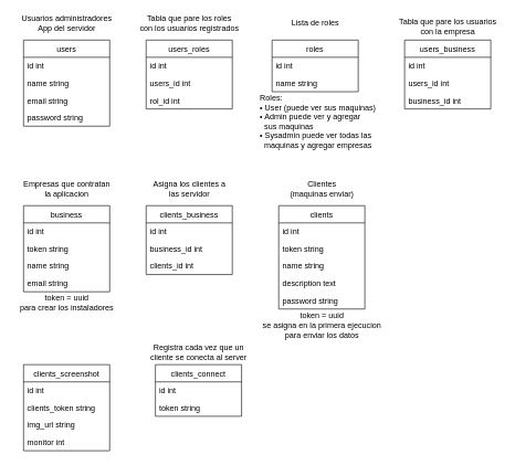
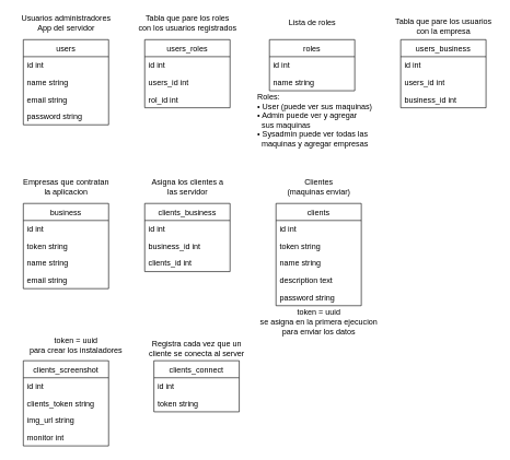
  <mxCell id="0" />
  <mxCell id="1" parent="0" />
  <mxCell id="2" value="Usuarios administradores&lt;br&gt;App del servidor" style="text;html=1;align=center;verticalAlign=middle;resizable=0;points=[];autosize=1;" vertex="1" parent="1"><mxGeometry x="25" y="20" width="150" height="30" as="geometry" /></mxCell>
  <mxCell id="3" value="users" style="swimlane;fontStyle=0;childLayout=stackLayout;horizontal=1;startSize=26;fillColor=none;horizontalStack=0;resizeParent=1;resizeParentMax=0;resizeLast=0;collapsible=1;marginBottom=0;" vertex="1" parent="1"><mxGeometry x="35" y="60" width="130" height="130" as="geometry" /></mxCell>
  <mxCell id="4" value="id int" style="text;strokeColor=none;fillColor=none;align=left;verticalAlign=top;spacingLeft=4;spacingRight=4;overflow=hidden;rotatable=0;points=[[0,0.5],[1,0.5]];portConstraint=eastwest;" vertex="1" parent="3"><mxGeometry y="26" width="130" height="26" as="geometry" /></mxCell>
  <mxCell id="5" value="name string" style="text;strokeColor=none;fillColor=none;align=left;verticalAlign=top;spacingLeft=4;spacingRight=4;overflow=hidden;rotatable=0;points=[[0,0.5],[1,0.5]];portConstraint=eastwest;" vertex="1" parent="3"><mxGeometry y="52" width="130" height="26" as="geometry" /></mxCell>
  <mxCell id="6" value="email string" style="text;strokeColor=none;fillColor=none;align=left;verticalAlign=top;spacingLeft=4;spacingRight=4;overflow=hidden;rotatable=0;points=[[0,0.5],[1,0.5]];portConstraint=eastwest;" vertex="1" parent="3"><mxGeometry y="78" width="130" height="26" as="geometry" /></mxCell>
  <mxCell id="7" value="password string" style="text;strokeColor=none;fillColor=none;align=left;verticalAlign=top;spacingLeft=4;spacingRight=4;overflow=hidden;rotatable=0;points=[[0,0.5],[1,0.5]];portConstraint=eastwest;" vertex="1" parent="3"><mxGeometry y="104" width="130" height="26" as="geometry" /></mxCell>
  <mxCell id="8" value="users_roles" style="swimlane;fontStyle=0;childLayout=stackLayout;horizontal=1;startSize=26;fillColor=none;horizontalStack=0;resizeParent=1;resizeParentMax=0;resizeLast=0;collapsible=1;marginBottom=0;" vertex="1" parent="1"><mxGeometry x="220" y="60" width="130" height="104" as="geometry" /></mxCell>
  <mxCell id="9" value="id int" style="text;strokeColor=none;fillColor=none;align=left;verticalAlign=top;spacingLeft=4;spacingRight=4;overflow=hidden;rotatable=0;points=[[0,0.5],[1,0.5]];portConstraint=eastwest;" vertex="1" parent="8"><mxGeometry y="26" width="130" height="26" as="geometry" /></mxCell>
  <mxCell id="10" value="users_id int" style="text;strokeColor=none;fillColor=none;align=left;verticalAlign=top;spacingLeft=4;spacingRight=4;overflow=hidden;rotatable=0;points=[[0,0.5],[1,0.5]];portConstraint=eastwest;" vertex="1" parent="8"><mxGeometry y="52" width="130" height="26" as="geometry" /></mxCell>
  <mxCell id="11" value="rol_id int" style="text;strokeColor=none;fillColor=none;align=left;verticalAlign=top;spacingLeft=4;spacingRight=4;overflow=hidden;rotatable=0;points=[[0,0.5],[1,0.5]];portConstraint=eastwest;" vertex="1" parent="8"><mxGeometry y="78" width="130" height="26" as="geometry" /></mxCell>
  <mxCell id="12" value="roles" style="swimlane;fontStyle=0;childLayout=stackLayout;horizontal=1;startSize=26;fillColor=none;horizontalStack=0;resizeParent=1;resizeParentMax=0;resizeLast=0;collapsible=1;marginBottom=0;" vertex="1" parent="1"><mxGeometry x="410" y="60" width="130" height="78" as="geometry" /></mxCell>
  <mxCell id="13" value="id int" style="text;strokeColor=none;fillColor=none;align=left;verticalAlign=top;spacingLeft=4;spacingRight=4;overflow=hidden;rotatable=0;points=[[0,0.5],[1,0.5]];portConstraint=eastwest;" vertex="1" parent="12"><mxGeometry y="26" width="130" height="26" as="geometry" /></mxCell>
  <mxCell id="14" value="name string" style="text;strokeColor=none;fillColor=none;align=left;verticalAlign=top;spacingLeft=4;spacingRight=4;overflow=hidden;rotatable=0;points=[[0,0.5],[1,0.5]];portConstraint=eastwest;" vertex="1" parent="12"><mxGeometry y="52" width="130" height="26" as="geometry" /></mxCell>
  <mxCell id="15" value="Tabla que pare los roles&lt;br&gt;con los usuarios registrados" style="text;html=1;align=center;verticalAlign=middle;resizable=0;points=[];autosize=1;" vertex="1" parent="1"><mxGeometry x="205" y="20" width="160" height="30" as="geometry" /></mxCell>
  <mxCell id="16" value="Lista de roles" style="text;html=1;align=center;verticalAlign=middle;resizable=0;points=[];autosize=1;" vertex="1" parent="1"><mxGeometry x="430" y="25" width="90" height="20" as="geometry" /></mxCell>
  <mxCell id="17" value="Roles:&lt;br&gt;• User (puede ver sus maquinas)&lt;br&gt;• Admin puede ver y agregar&lt;br&gt;&amp;nbsp; sus maquinas&lt;br&gt;• Sysadmin puede ver todas las&lt;br&gt;&amp;nbsp; maquinas y agregar empresas" style="text;html=1;align=left;verticalAlign=middle;resizable=0;points=[];autosize=1;" vertex="1" parent="1"><mxGeometry x="390" y="138" width="190" height="90" as="geometry" /></mxCell>
  <mxCell id="18" value="business" style="swimlane;fontStyle=0;childLayout=stackLayout;horizontal=1;startSize=26;fillColor=none;horizontalStack=0;resizeParent=1;resizeParentMax=0;resizeLast=0;collapsible=1;marginBottom=0;" vertex="1" parent="1"><mxGeometry x="35" y="310" width="130" height="130" as="geometry"><mxRectangle x="670" y="340" width="60" height="26" as="alternateBounds" /></mxGeometry></mxCell>
  <mxCell id="19" value="id int" style="text;strokeColor=none;fillColor=none;align=left;verticalAlign=top;spacingLeft=4;spacingRight=4;overflow=hidden;rotatable=0;points=[[0,0.5],[1,0.5]];portConstraint=eastwest;" vertex="1" parent="18"><mxGeometry y="26" width="130" height="26" as="geometry" /></mxCell>
  <mxCell id="20" value="token string" style="text;strokeColor=none;fillColor=none;align=left;verticalAlign=top;spacingLeft=4;spacingRight=4;overflow=hidden;rotatable=0;points=[[0,0.5],[1,0.5]];portConstraint=eastwest;" vertex="1" parent="18"><mxGeometry y="52" width="130" height="26" as="geometry" /></mxCell>
  <mxCell id="21" value="name string" style="text;strokeColor=none;fillColor=none;align=left;verticalAlign=top;spacingLeft=4;spacingRight=4;overflow=hidden;rotatable=0;points=[[0,0.5],[1,0.5]];portConstraint=eastwest;" vertex="1" parent="18"><mxGeometry y="78" width="130" height="26" as="geometry" /></mxCell>
  <mxCell id="22" value="email string" style="text;strokeColor=none;fillColor=none;align=left;verticalAlign=top;spacingLeft=4;spacingRight=4;overflow=hidden;rotatable=0;points=[[0,0.5],[1,0.5]];portConstraint=eastwest;" vertex="1" parent="18"><mxGeometry y="104" width="130" height="26" as="geometry" /></mxCell>
  <mxCell id="23" value="clients_business" style="swimlane;fontStyle=0;childLayout=stackLayout;horizontal=1;startSize=26;fillColor=none;horizontalStack=0;resizeParent=1;resizeParentMax=0;resizeLast=0;collapsible=1;marginBottom=0;" vertex="1" parent="1"><mxGeometry x="220" y="310" width="130" height="104" as="geometry"><mxRectangle x="670" y="340" width="60" height="26" as="alternateBounds" /></mxGeometry></mxCell>
  <mxCell id="24" value="id int" style="text;strokeColor=none;fillColor=none;align=left;verticalAlign=top;spacingLeft=4;spacingRight=4;overflow=hidden;rotatable=0;points=[[0,0.5],[1,0.5]];portConstraint=eastwest;" vertex="1" parent="23"><mxGeometry y="26" width="130" height="26" as="geometry" /></mxCell>
  <mxCell id="25" value="business_id int" style="text;strokeColor=none;fillColor=none;align=left;verticalAlign=top;spacingLeft=4;spacingRight=4;overflow=hidden;rotatable=0;points=[[0,0.5],[1,0.5]];portConstraint=eastwest;" vertex="1" parent="23"><mxGeometry y="52" width="130" height="26" as="geometry" /></mxCell>
  <mxCell id="26" value="clients_id int" style="text;strokeColor=none;fillColor=none;align=left;verticalAlign=top;spacingLeft=4;spacingRight=4;overflow=hidden;rotatable=0;points=[[0,0.5],[1,0.5]];portConstraint=eastwest;" vertex="1" parent="23"><mxGeometry y="78" width="130" height="26" as="geometry" /></mxCell>
  <mxCell id="27" value="clients" style="swimlane;fontStyle=0;childLayout=stackLayout;horizontal=1;startSize=26;fillColor=none;horizontalStack=0;resizeParent=1;resizeParentMax=0;resizeLast=0;collapsible=1;marginBottom=0;" vertex="1" parent="1"><mxGeometry x="420" y="310" width="130" height="156" as="geometry"><mxRectangle x="670" y="340" width="60" height="26" as="alternateBounds" /></mxGeometry></mxCell>
  <mxCell id="28" value="id int" style="text;strokeColor=none;fillColor=none;align=left;verticalAlign=top;spacingLeft=4;spacingRight=4;overflow=hidden;rotatable=0;points=[[0,0.5],[1,0.5]];portConstraint=eastwest;" vertex="1" parent="27"><mxGeometry y="26" width="130" height="26" as="geometry" /></mxCell>
  <mxCell id="29" value="token string" style="text;strokeColor=none;fillColor=none;align=left;verticalAlign=top;spacingLeft=4;spacingRight=4;overflow=hidden;rotatable=0;points=[[0,0.5],[1,0.5]];portConstraint=eastwest;" vertex="1" parent="27"><mxGeometry y="52" width="130" height="26" as="geometry" /></mxCell>
  <mxCell id="30" value="name string" style="text;strokeColor=none;fillColor=none;align=left;verticalAlign=top;spacingLeft=4;spacingRight=4;overflow=hidden;rotatable=0;points=[[0,0.5],[1,0.5]];portConstraint=eastwest;" vertex="1" parent="27"><mxGeometry y="78" width="130" height="26" as="geometry" /></mxCell>
  <mxCell id="31" value="description text" style="text;strokeColor=none;fillColor=none;align=left;verticalAlign=top;spacingLeft=4;spacingRight=4;overflow=hidden;rotatable=0;points=[[0,0.5],[1,0.5]];portConstraint=eastwest;" vertex="1" parent="27"><mxGeometry y="104" width="130" height="26" as="geometry" /></mxCell>
  <mxCell id="32" value="password string" style="text;strokeColor=none;fillColor=none;align=left;verticalAlign=top;spacingLeft=4;spacingRight=4;overflow=hidden;rotatable=0;points=[[0,0.5],[1,0.5]];portConstraint=eastwest;" vertex="1" parent="27"><mxGeometry y="130" width="130" height="26" as="geometry" /></mxCell>
  <mxCell id="33" value="Empresas que contratan&lt;br&gt;la aplicacion" style="text;html=1;align=center;verticalAlign=middle;resizable=0;points=[];autosize=1;" vertex="1" parent="1"><mxGeometry x="25" y="270" width="150" height="30" as="geometry" /></mxCell>
  <mxCell id="34" value="Asigna los clientes a&lt;br&gt;las servidor" style="text;html=1;align=center;verticalAlign=middle;resizable=0;points=[];autosize=1;" vertex="1" parent="1"><mxGeometry x="225" y="270" width="120" height="30" as="geometry" /></mxCell>
  <mxCell id="35" value="Clientes&lt;br&gt;(maquinas enviar)" style="text;html=1;align=center;verticalAlign=middle;resizable=0;points=[];autosize=1;" vertex="1" parent="1"><mxGeometry x="420" y="270" width="130" height="30" as="geometry" /></mxCell>
- <mxCell id="36" value="token = uuid&lt;br&gt;para crear los instaladores" style="text;html=1;align=center;verticalAlign=middle;resizable=0;points=[];autosize=1;" vertex="1" parent="1"><mxGeometry x="20" y="442" width="160" height="30" as="geometry" /></mxCell>
+ <mxCell id="36" value="token = uuid&lt;br&gt;para crear los instaladores" style="text;html=1;align=center;verticalAlign=middle;resizable=0;points=[];autosize=1;" vertex="1" parent="1"><mxGeometry x="35" y="512" width="160" height="30" as="geometry" /></mxCell>
  <mxCell id="37" value="clients_screenshot" style="swimlane;fontStyle=0;childLayout=stackLayout;horizontal=1;startSize=26;fillColor=none;horizontalStack=0;resizeParent=1;resizeParentMax=0;resizeLast=0;collapsible=1;marginBottom=0;" vertex="1" parent="1"><mxGeometry x="35" y="550" width="130" height="130" as="geometry"><mxRectangle x="670" y="340" width="60" height="26" as="alternateBounds" /></mxGeometry></mxCell>
  <mxCell id="38" value="id int" style="text;strokeColor=none;fillColor=none;align=left;verticalAlign=top;spacingLeft=4;spacingRight=4;overflow=hidden;rotatable=0;points=[[0,0.5],[1,0.5]];portConstraint=eastwest;" vertex="1" parent="37"><mxGeometry y="26" width="130" height="26" as="geometry" /></mxCell>
  <mxCell id="39" value="clients_token string" style="text;strokeColor=none;fillColor=none;align=left;verticalAlign=top;spacingLeft=4;spacingRight=4;overflow=hidden;rotatable=0;points=[[0,0.5],[1,0.5]];portConstraint=eastwest;" vertex="1" parent="37"><mxGeometry y="52" width="130" height="26" as="geometry" /></mxCell>
  <mxCell id="40" value="img_url string" style="text;strokeColor=none;fillColor=none;align=left;verticalAlign=top;spacingLeft=4;spacingRight=4;overflow=hidden;rotatable=0;points=[[0,0.5],[1,0.5]];portConstraint=eastwest;" vertex="1" parent="37"><mxGeometry y="78" width="130" height="26" as="geometry" /></mxCell>
  <mxCell id="41" value="monitor int" style="text;strokeColor=none;fillColor=none;align=left;verticalAlign=top;spacingLeft=4;spacingRight=4;overflow=hidden;rotatable=0;points=[[0,0.5],[1,0.5]];portConstraint=eastwest;" vertex="1" parent="37"><mxGeometry y="104" width="130" height="26" as="geometry" /></mxCell>
  <mxCell id="42" value="token = uuid&lt;br&gt;se asigna en la primera ejecucion&lt;br&gt;para enviar los datos" style="text;html=1;align=center;verticalAlign=middle;resizable=0;points=[];autosize=1;" vertex="1" parent="1"><mxGeometry x="390" y="466" width="190" height="50" as="geometry" /></mxCell>
  <mxCell id="43" value="users_business" style="swimlane;fontStyle=0;childLayout=stackLayout;horizontal=1;startSize=26;fillColor=none;horizontalStack=0;resizeParent=1;resizeParentMax=0;resizeLast=0;collapsible=1;marginBottom=0;" vertex="1" parent="1"><mxGeometry x="610" y="60" width="130" height="104" as="geometry" /></mxCell>
  <mxCell id="44" value="id int" style="text;strokeColor=none;fillColor=none;align=left;verticalAlign=top;spacingLeft=4;spacingRight=4;overflow=hidden;rotatable=0;points=[[0,0.5],[1,0.5]];portConstraint=eastwest;" vertex="1" parent="43"><mxGeometry y="26" width="130" height="26" as="geometry" /></mxCell>
  <mxCell id="45" value="users_id int" style="text;strokeColor=none;fillColor=none;align=left;verticalAlign=top;spacingLeft=4;spacingRight=4;overflow=hidden;rotatable=0;points=[[0,0.5],[1,0.5]];portConstraint=eastwest;" vertex="1" parent="43"><mxGeometry y="52" width="130" height="26" as="geometry" /></mxCell>
  <mxCell id="46" value="business_id int" style="text;strokeColor=none;fillColor=none;align=left;verticalAlign=top;spacingLeft=4;spacingRight=4;overflow=hidden;rotatable=0;points=[[0,0.5],[1,0.5]];portConstraint=eastwest;" vertex="1" parent="43"><mxGeometry y="78" width="130" height="26" as="geometry" /></mxCell>
  <mxCell id="47" value="Tabla que pare los usuarios&lt;br&gt;con la empresa" style="text;html=1;align=center;verticalAlign=middle;resizable=0;points=[];autosize=1;" vertex="1" parent="1"><mxGeometry x="595" y="25" width="160" height="30" as="geometry" /></mxCell>
  <mxCell id="48" value="clients_connect" style="swimlane;fontStyle=0;childLayout=stackLayout;horizontal=1;startSize=26;fillColor=none;horizontalStack=0;resizeParent=1;resizeParentMax=0;resizeLast=0;collapsible=1;marginBottom=0;" vertex="1" parent="1"><mxGeometry x="234" y="550" width="130" height="78" as="geometry"><mxRectangle x="670" y="340" width="60" height="26" as="alternateBounds" /></mxGeometry></mxCell>
  <mxCell id="49" value="id int" style="text;strokeColor=none;fillColor=none;align=left;verticalAlign=top;spacingLeft=4;spacingRight=4;overflow=hidden;rotatable=0;points=[[0,0.5],[1,0.5]];portConstraint=eastwest;" vertex="1" parent="48"><mxGeometry y="26" width="130" height="26" as="geometry" /></mxCell>
  <mxCell id="50" value="token string" style="text;strokeColor=none;fillColor=none;align=left;verticalAlign=top;spacingLeft=4;spacingRight=4;overflow=hidden;rotatable=0;points=[[0,0.5],[1,0.5]];portConstraint=eastwest;" vertex="1" parent="48"><mxGeometry y="52" width="130" height="26" as="geometry" /></mxCell>
  <mxCell id="51" value="Registra cada vez que un&lt;br&gt;cliente se conecta al server" style="text;html=1;align=center;verticalAlign=middle;resizable=0;points=[];autosize=1;" vertex="1" parent="1"><mxGeometry x="219" y="516" width="160" height="30" as="geometry" /></mxCell>
